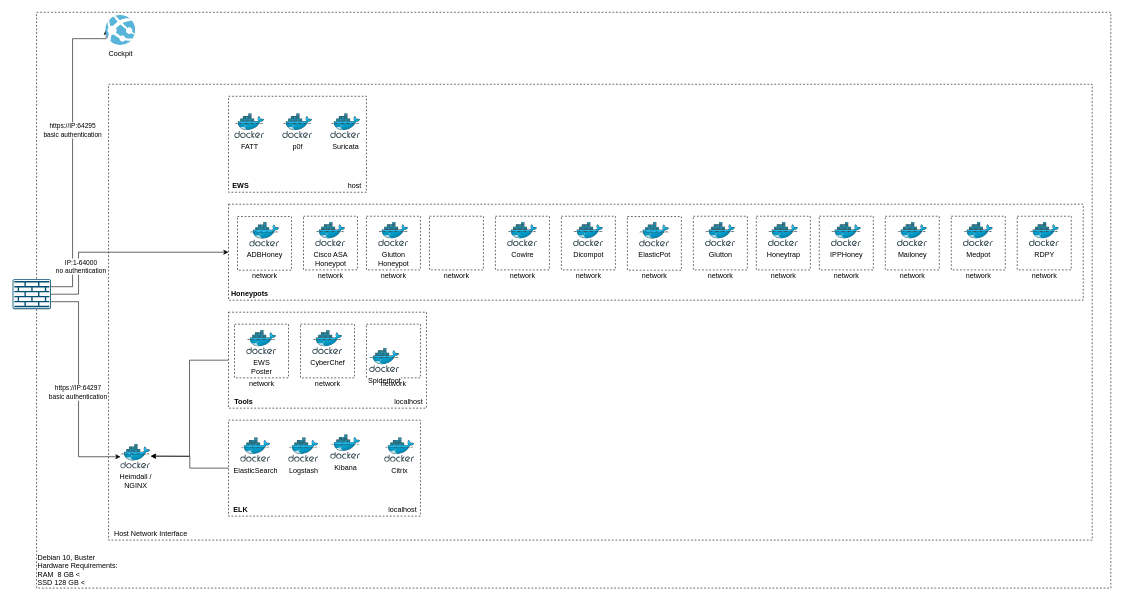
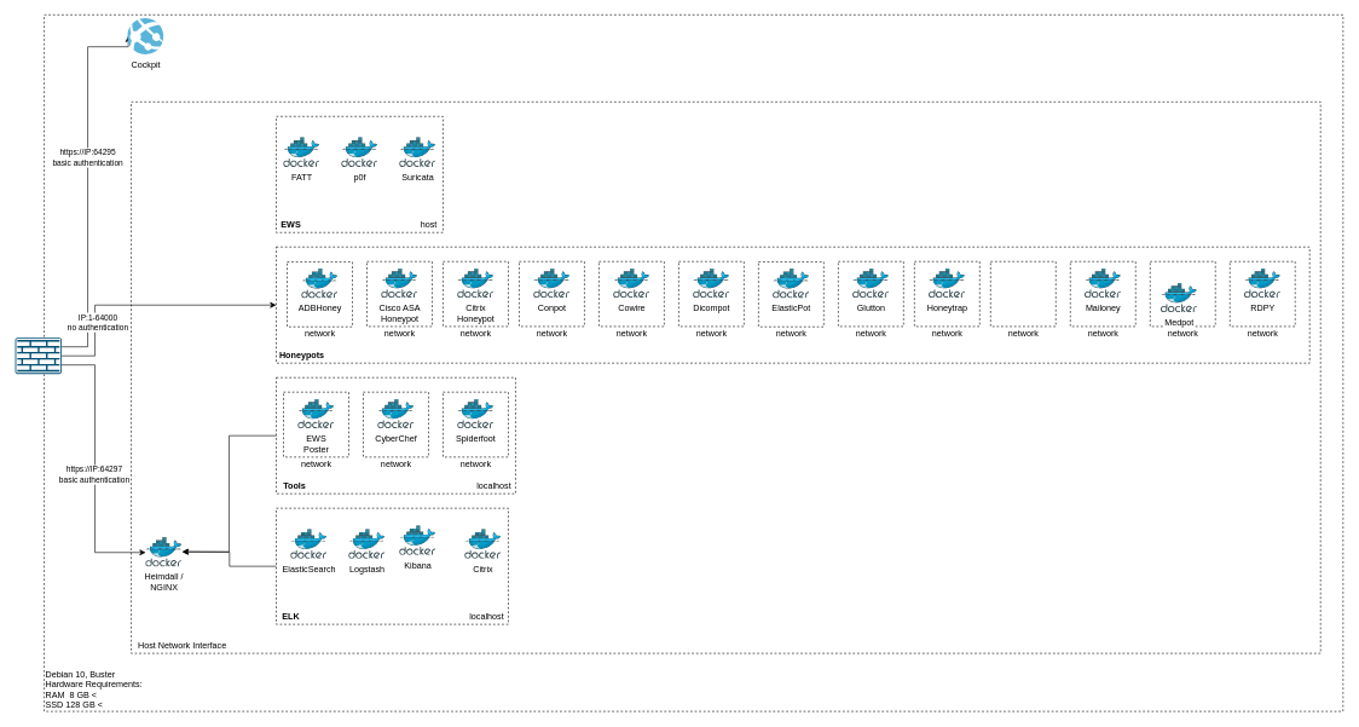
  <mxCell id="0" />
  <mxCell id="1" parent="0" />
  <mxCell id="2" value="" style="rounded=0;whiteSpace=wrap;html=1;dashed=1;fillColor=none;" parent="1" vertex="1"><mxGeometry x="60" y="20" width="1791" height="960" as="geometry" /></mxCell>
  <mxCell id="3" style="edgeStyle=orthogonalEdgeStyle;rounded=0;orthogonalLoop=1;jettySize=auto;html=1;exitX=1;exitY=0.25;exitDx=0;exitDy=0;exitPerimeter=0;entryX=0.02;entryY=0.48;entryDx=0;entryDy=0;entryPerimeter=0;" parent="1" source="10" target="100" edge="1"><mxGeometry relative="1" as="geometry"><Array as="points"><mxPoint x="120" y="478" /><mxPoint x="120" y="64" /></Array></mxGeometry></mxCell>
  <mxCell id="4" value="&lt;div&gt;https://IP:64295&lt;/div&gt;&lt;div&gt;basic authentication&lt;br&gt;&lt;/div&gt;" style="edgeLabel;html=1;align=center;verticalAlign=middle;resizable=0;points=[];" parent="3" vertex="1" connectable="0"><mxGeometry x="0.142" y="1" relative="1" as="geometry"><mxPoint as="offset" /></mxGeometry></mxCell>
  <mxCell id="5" value="" style="rounded=0;whiteSpace=wrap;html=1;dashed=1;fillColor=none;" parent="1" vertex="1"><mxGeometry x="180" y="140" width="1640" height="760" as="geometry" /></mxCell>
  <mxCell id="6" style="edgeStyle=orthogonalEdgeStyle;rounded=0;orthogonalLoop=1;jettySize=auto;html=1;exitX=1;exitY=0.75;exitDx=0;exitDy=0;exitPerimeter=0;entryX=0;entryY=0.512;entryDx=0;entryDy=0;entryPerimeter=0;" parent="1" source="10" target="19" edge="1"><mxGeometry relative="1" as="geometry"><Array as="points"><mxPoint x="130" y="503" /><mxPoint x="130" y="761" /></Array></mxGeometry></mxCell>
  <mxCell id="7" value="&lt;div&gt;https://IP:64297&lt;/div&gt;basic authentication" style="edgeLabel;html=1;align=center;verticalAlign=middle;resizable=0;points=[];" parent="6" vertex="1" connectable="0"><mxGeometry x="0.054" y="-2" relative="1" as="geometry"><mxPoint as="offset" /></mxGeometry></mxCell>
  <mxCell id="8" style="edgeStyle=orthogonalEdgeStyle;rounded=0;orthogonalLoop=1;jettySize=auto;html=1;exitX=1;exitY=0.5;exitDx=0;exitDy=0;exitPerimeter=0;entryX=0;entryY=0.5;entryDx=0;entryDy=0;" parent="1" source="10" target="20" edge="1"><mxGeometry relative="1" as="geometry"><Array as="points"><mxPoint x="130" y="490" /><mxPoint x="130" y="420" /></Array></mxGeometry></mxCell>
  <mxCell id="9" value="&lt;div&gt;IP:1-64000&lt;/div&gt;&lt;div&gt;no authentication&lt;br&gt;&lt;/div&gt;" style="edgeLabel;html=1;align=center;verticalAlign=middle;resizable=0;points=[];" parent="8" vertex="1" connectable="0"><mxGeometry x="-0.492" y="-3" relative="1" as="geometry"><mxPoint as="offset" /></mxGeometry></mxCell>
  <mxCell id="10" value="" style="sketch=0;points=[[0.015,0.015,0],[0.985,0.015,0],[0.985,0.985,0],[0.015,0.985,0],[0.25,0,0],[0.5,0,0],[0.75,0,0],[1,0.25,0],[1,0.5,0],[1,0.75,0],[0.75,1,0],[0.5,1,0],[0.25,1,0],[0,0.75,0],[0,0.5,0],[0,0.25,0]];verticalLabelPosition=bottom;html=1;verticalAlign=top;aspect=fixed;align=center;pointerEvents=1;shape=mxgraph.cisco19.rect;prIcon=firewall;fillColor=#FAFAFA;strokeColor=#005073;dashed=1;" parent="1" vertex="1"><mxGeometry x="20" y="465" width="64" height="50" as="geometry" /></mxCell>
  <mxCell id="11" value="" style="group" parent="1" vertex="1" connectable="0"><mxGeometry x="380" y="160" width="230" height="160" as="geometry" /></mxCell>
  <mxCell id="12" value="" style="group" parent="11" vertex="1" connectable="0"><mxGeometry width="230" height="160" as="geometry" /></mxCell>
  <mxCell id="13" value="" style="rounded=0;whiteSpace=wrap;html=1;dashed=1;fillColor=none;" parent="12" vertex="1"><mxGeometry width="230" height="160" as="geometry" /></mxCell>
  <mxCell id="14" value="FATT" style="sketch=0;aspect=fixed;html=1;points=[];align=center;image;fontSize=12;image=img/lib/mscae/Docker.svg;dashed=1;fillColor=none;" parent="12" vertex="1"><mxGeometry x="10" y="29" width="50" height="41" as="geometry" /></mxCell>
  <mxCell id="15" value="p0f" style="sketch=0;aspect=fixed;html=1;points=[];align=center;image;fontSize=12;image=img/lib/mscae/Docker.svg;dashed=1;fillColor=none;" parent="12" vertex="1"><mxGeometry x="90" y="29" width="50" height="41" as="geometry" /></mxCell>
  <mxCell id="16" value="Suricata" style="sketch=0;aspect=fixed;html=1;points=[];align=center;image;fontSize=12;image=img/lib/mscae/Docker.svg;dashed=1;fillColor=none;" parent="12" vertex="1"><mxGeometry x="170" y="29" width="50" height="41" as="geometry" /></mxCell>
  <mxCell id="17" value="&lt;b&gt;EWS&lt;/b&gt;" style="text;html=1;align=center;verticalAlign=middle;resizable=0;points=[];autosize=1;strokeColor=none;fillColor=none;" parent="12" vertex="1"><mxGeometry y="140" width="40" height="20" as="geometry" /></mxCell>
  <mxCell id="18" value="host" style="text;html=1;align=center;verticalAlign=middle;resizable=0;points=[];autosize=1;strokeColor=none;fillColor=none;" parent="12" vertex="1"><mxGeometry x="190" y="140" width="40" height="20" as="geometry" /></mxCell>
  <mxCell id="19" value="&lt;div&gt;Heimdall /&lt;/div&gt;&lt;div&gt;NGINX&lt;br&gt;&lt;/div&gt;" style="sketch=0;aspect=fixed;html=1;points=[];align=center;image;fontSize=12;image=img/lib/mscae/Docker.svg;dashed=1;fillColor=none;" parent="1" vertex="1"><mxGeometry x="200" y="740" width="50" height="41" as="geometry" /></mxCell>
  <mxCell id="20" value="" style="rounded=0;whiteSpace=wrap;html=1;dashed=1;fillColor=none;" parent="1" vertex="1"><mxGeometry x="380" y="340" width="1425" height="160" as="geometry" /></mxCell>
  <mxCell id="21" value="" style="group" parent="1" vertex="1" connectable="0"><mxGeometry x="395" y="360.5" width="90" height="109.5" as="geometry" /></mxCell>
  <mxCell id="22" value="" style="rounded=0;whiteSpace=wrap;html=1;fillColor=none;dashed=1;" parent="21" vertex="1"><mxGeometry width="90" height="89.5" as="geometry" /></mxCell>
  <mxCell id="23" value="ADBHoney" style="sketch=0;aspect=fixed;html=1;points=[];align=center;image;fontSize=12;image=img/lib/mscae/Docker.svg;" parent="21" vertex="1"><mxGeometry x="20" y="9.5" width="50" height="41" as="geometry" /></mxCell>
  <mxCell id="24" value="network" style="text;html=1;align=center;verticalAlign=middle;resizable=0;points=[];autosize=1;strokeColor=none;fillColor=none;" parent="21" vertex="1"><mxGeometry x="15" y="89.5" width="60" height="20" as="geometry" /></mxCell>
  <mxCell id="25" value="" style="group" parent="1" vertex="1" connectable="0"><mxGeometry x="505" y="360" width="90" height="109.5" as="geometry" /></mxCell>
  <mxCell id="26" value="" style="rounded=0;whiteSpace=wrap;html=1;fillColor=none;dashed=1;" parent="25" vertex="1"><mxGeometry width="90" height="89.5" as="geometry" /></mxCell>
  <mxCell id="27" value="&lt;div&gt;Cisco ASA&lt;/div&gt;&lt;div&gt;Honeypot&lt;br&gt;&lt;/div&gt;" style="sketch=0;aspect=fixed;html=1;points=[];align=center;image;fontSize=12;image=img/lib/mscae/Docker.svg;" parent="25" vertex="1"><mxGeometry x="20" y="9.5" width="50" height="41" as="geometry" /></mxCell>
  <mxCell id="28" value="network" style="text;html=1;align=center;verticalAlign=middle;resizable=0;points=[];autosize=1;strokeColor=none;fillColor=none;" parent="25" vertex="1"><mxGeometry x="15" y="89.5" width="60" height="20" as="geometry" /></mxCell>
  <mxCell id="29" value="" style="group" parent="1" vertex="1" connectable="0"><mxGeometry x="610" y="360" width="90" height="109.5" as="geometry" /></mxCell>
  <mxCell id="30" value="" style="rounded=0;whiteSpace=wrap;html=1;fillColor=none;dashed=1;" parent="29" vertex="1"><mxGeometry width="90" height="89.5" as="geometry" /></mxCell>
- <mxCell id="31" value="&lt;div&gt;Glutton&lt;/div&gt;&lt;div&gt;Honeypot&lt;br&gt;&lt;/div&gt;" style="sketch=0;aspect=fixed;html=1;points=[];align=center;image;fontSize=12;image=img/lib/mscae/Docker.svg;" parent="29" vertex="1"><mxGeometry x="20" y="9.5" width="50" height="41" as="geometry" /></mxCell>
+ <mxCell id="31" value="&lt;div&gt;Citrix&lt;/div&gt;&lt;div&gt;Honeypot&lt;br&gt;&lt;/div&gt;" style="sketch=0;aspect=fixed;html=1;points=[];align=center;image;fontSize=12;image=img/lib/mscae/Docker.svg;" parent="29" vertex="1"><mxGeometry x="20" y="9.5" width="50" height="41" as="geometry" /></mxCell>
  <mxCell id="32" value="network" style="text;html=1;align=center;verticalAlign=middle;resizable=0;points=[];autosize=1;strokeColor=none;fillColor=none;" parent="29" vertex="1"><mxGeometry x="15" y="89.5" width="60" height="20" as="geometry" /></mxCell>
  <mxCell id="33" value="" style="group" parent="1" vertex="1" connectable="0"><mxGeometry x="715" y="360" width="90" height="109.5" as="geometry" /></mxCell>
  <mxCell id="34" value="" style="rounded=0;whiteSpace=wrap;html=1;fillColor=none;dashed=1;" parent="33" vertex="1"><mxGeometry width="90" height="89.5" as="geometry" /></mxCell>
+ <mxCell id="35" value="Conpot" style="sketch=0;aspect=fixed;html=1;points=[];align=center;image;fontSize=12;image=img/lib/mscae/Docker.svg;" parent="33" vertex="1"><mxGeometry x="20" y="9.5" width="50" height="41" as="geometry" /></mxCell>
  <mxCell id="36" value="network" style="text;html=1;align=center;verticalAlign=middle;resizable=0;points=[];autosize=1;strokeColor=none;fillColor=none;" parent="33" vertex="1"><mxGeometry x="15" y="89.5" width="60" height="20" as="geometry" /></mxCell>
  <mxCell id="37" value="" style="group" parent="1" vertex="1" connectable="0"><mxGeometry x="825" y="360" width="90" height="109.5" as="geometry" /></mxCell>
  <mxCell id="38" value="" style="rounded=0;whiteSpace=wrap;html=1;fillColor=none;dashed=1;" parent="37" vertex="1"><mxGeometry width="90" height="89.5" as="geometry" /></mxCell>
  <mxCell id="39" value="Cowire" style="sketch=0;aspect=fixed;html=1;points=[];align=center;image;fontSize=12;image=img/lib/mscae/Docker.svg;" parent="37" vertex="1"><mxGeometry x="20" y="9.5" width="50" height="41" as="geometry" /></mxCell>
  <mxCell id="40" value="network" style="text;html=1;align=center;verticalAlign=middle;resizable=0;points=[];autosize=1;strokeColor=none;fillColor=none;" parent="37" vertex="1"><mxGeometry x="15" y="89.5" width="60" height="20" as="geometry" /></mxCell>
  <mxCell id="41" value="" style="group" parent="1" vertex="1" connectable="0"><mxGeometry x="935" y="360" width="90" height="109.5" as="geometry" /></mxCell>
  <mxCell id="42" value="" style="rounded=0;whiteSpace=wrap;html=1;fillColor=none;dashed=1;" parent="41" vertex="1"><mxGeometry width="90" height="89.5" as="geometry" /></mxCell>
  <mxCell id="43" value="Dicompot" style="sketch=0;aspect=fixed;html=1;points=[];align=center;image;fontSize=12;image=img/lib/mscae/Docker.svg;" parent="41" vertex="1"><mxGeometry x="20" y="9.5" width="50" height="41" as="geometry" /></mxCell>
  <mxCell id="44" value="network" style="text;html=1;align=center;verticalAlign=middle;resizable=0;points=[];autosize=1;strokeColor=none;fillColor=none;" parent="41" vertex="1"><mxGeometry x="15" y="89.5" width="60" height="20" as="geometry" /></mxCell>
  <mxCell id="45" value="" style="group" parent="1" vertex="1" connectable="0"><mxGeometry x="1045" y="360.5" width="90" height="109.5" as="geometry" /></mxCell>
  <mxCell id="46" value="" style="rounded=0;whiteSpace=wrap;html=1;fillColor=none;dashed=1;" parent="45" vertex="1"><mxGeometry width="90" height="89.5" as="geometry" /></mxCell>
  <mxCell id="47" value="ElasticPot" style="sketch=0;aspect=fixed;html=1;points=[];align=center;image;fontSize=12;image=img/lib/mscae/Docker.svg;" parent="45" vertex="1"><mxGeometry x="20" y="9.5" width="50" height="41" as="geometry" /></mxCell>
  <mxCell id="48" value="network" style="text;html=1;align=center;verticalAlign=middle;resizable=0;points=[];autosize=1;strokeColor=none;fillColor=none;" parent="45" vertex="1"><mxGeometry x="15" y="89.5" width="60" height="20" as="geometry" /></mxCell>
  <mxCell id="49" value="" style="group" parent="1" vertex="1" connectable="0"><mxGeometry x="1155" y="360" width="90" height="109.5" as="geometry" /></mxCell>
  <mxCell id="50" value="" style="rounded=0;whiteSpace=wrap;html=1;fillColor=none;dashed=1;" parent="49" vertex="1"><mxGeometry width="90" height="89.5" as="geometry" /></mxCell>
  <mxCell id="51" value="Glutton" style="sketch=0;aspect=fixed;html=1;points=[];align=center;image;fontSize=12;image=img/lib/mscae/Docker.svg;" parent="49" vertex="1"><mxGeometry x="20" y="9.5" width="50" height="41" as="geometry" /></mxCell>
  <mxCell id="52" value="network" style="text;html=1;align=center;verticalAlign=middle;resizable=0;points=[];autosize=1;strokeColor=none;fillColor=none;" parent="49" vertex="1"><mxGeometry x="15" y="89.5" width="60" height="20" as="geometry" /></mxCell>
  <mxCell id="53" value="" style="group" parent="1" vertex="1" connectable="0"><mxGeometry x="1260" y="360" width="90" height="109.5" as="geometry" /></mxCell>
  <mxCell id="54" value="" style="rounded=0;whiteSpace=wrap;html=1;fillColor=none;dashed=1;" parent="53" vertex="1"><mxGeometry width="90" height="89.5" as="geometry" /></mxCell>
  <mxCell id="55" value="Honeytrap" style="sketch=0;aspect=fixed;html=1;points=[];align=center;image;fontSize=12;image=img/lib/mscae/Docker.svg;" parent="53" vertex="1"><mxGeometry x="20" y="9.5" width="50" height="41" as="geometry" /></mxCell>
  <mxCell id="56" value="network" style="text;html=1;align=center;verticalAlign=middle;resizable=0;points=[];autosize=1;strokeColor=none;fillColor=none;" parent="53" vertex="1"><mxGeometry x="15" y="89.5" width="60" height="20" as="geometry" /></mxCell>
  <mxCell id="57" value="" style="group" parent="1" vertex="1" connectable="0"><mxGeometry x="1365" y="360" width="90" height="109.5" as="geometry" /></mxCell>
  <mxCell id="58" value="" style="rounded=0;whiteSpace=wrap;html=1;fillColor=none;dashed=1;" parent="57" vertex="1"><mxGeometry width="90" height="89.5" as="geometry" /></mxCell>
- <mxCell id="59" value="IPPHoney" style="sketch=0;aspect=fixed;html=1;points=[];align=center;image;fontSize=12;image=img/lib/mscae/Docker.svg;" parent="57" vertex="1"><mxGeometry x="20" y="9.5" width="50" height="41" as="geometry" /></mxCell>
  <mxCell id="60" value="network" style="text;html=1;align=center;verticalAlign=middle;resizable=0;points=[];autosize=1;strokeColor=none;fillColor=none;" parent="57" vertex="1"><mxGeometry x="15" y="89.5" width="60" height="20" as="geometry" /></mxCell>
  <mxCell id="61" value="" style="group" parent="1" vertex="1" connectable="0"><mxGeometry x="1475" y="360" width="90" height="109.5" as="geometry" /></mxCell>
  <mxCell id="62" value="" style="rounded=0;whiteSpace=wrap;html=1;fillColor=none;dashed=1;" parent="61" vertex="1"><mxGeometry width="90" height="89.5" as="geometry" /></mxCell>
  <mxCell id="63" value="Mailoney" style="sketch=0;aspect=fixed;html=1;points=[];align=center;image;fontSize=12;image=img/lib/mscae/Docker.svg;" parent="61" vertex="1"><mxGeometry x="20" y="9.5" width="50" height="41" as="geometry" /></mxCell>
  <mxCell id="64" value="network" style="text;html=1;align=center;verticalAlign=middle;resizable=0;points=[];autosize=1;strokeColor=none;fillColor=none;" parent="61" vertex="1"><mxGeometry x="15" y="89.5" width="60" height="20" as="geometry" /></mxCell>
  <mxCell id="65" value="" style="group" parent="1" vertex="1" connectable="0"><mxGeometry x="1585" y="360" width="90" height="109.5" as="geometry" /></mxCell>
  <mxCell id="66" value="" style="rounded=0;whiteSpace=wrap;html=1;fillColor=none;dashed=1;" parent="65" vertex="1"><mxGeometry width="90" height="89.5" as="geometry" /></mxCell>
- <mxCell id="67" value="Medpot" style="sketch=0;aspect=fixed;html=1;points=[];align=center;image;fontSize=12;image=img/lib/mscae/Docker.svg;" parent="65" vertex="1"><mxGeometry x="20" y="9.5" width="50" height="41" as="geometry" /></mxCell>
+ <mxCell id="67" value="Medpot" style="sketch=0;aspect=fixed;html=1;points=[];align=center;image;fontSize=12;image=img/lib/mscae/Docker.svg;" parent="65" vertex="1"><mxGeometry x="15" y="29.5" width="50" height="41" as="geometry" /></mxCell>
  <mxCell id="68" value="network" style="text;html=1;align=center;verticalAlign=middle;resizable=0;points=[];autosize=1;strokeColor=none;fillColor=none;" parent="65" vertex="1"><mxGeometry x="15" y="89.5" width="60" height="20" as="geometry" /></mxCell>
  <mxCell id="69" value="" style="group" parent="1" vertex="1" connectable="0"><mxGeometry x="1695" y="360" width="90" height="109.5" as="geometry" /></mxCell>
  <mxCell id="70" value="" style="rounded=0;whiteSpace=wrap;html=1;fillColor=none;dashed=1;" parent="69" vertex="1"><mxGeometry width="90" height="89.5" as="geometry" /></mxCell>
  <mxCell id="71" value="RDPY" style="sketch=0;aspect=fixed;html=1;points=[];align=center;image;fontSize=12;image=img/lib/mscae/Docker.svg;" parent="69" vertex="1"><mxGeometry x="20" y="9.5" width="50" height="41" as="geometry" /></mxCell>
  <mxCell id="72" value="network" style="text;html=1;align=center;verticalAlign=middle;resizable=0;points=[];autosize=1;strokeColor=none;fillColor=none;" parent="69" vertex="1"><mxGeometry x="15" y="89.5" width="60" height="20" as="geometry" /></mxCell>
  <mxCell id="73" value="&lt;b&gt;Honeypots&lt;/b&gt;" style="text;html=1;align=center;verticalAlign=middle;resizable=0;points=[];autosize=1;strokeColor=none;fillColor=none;" parent="1" vertex="1"><mxGeometry x="375" y="480" width="80" height="20" as="geometry" /></mxCell>
  <mxCell id="74" value="Host Network Interface" style="text;html=1;align=center;verticalAlign=middle;resizable=0;points=[];autosize=1;strokeColor=none;fillColor=none;" parent="1" vertex="1"><mxGeometry x="180" y="880" width="140" height="20" as="geometry" /></mxCell>
  <mxCell id="75" style="edgeStyle=orthogonalEdgeStyle;rounded=0;orthogonalLoop=1;jettySize=auto;html=1;exitX=0;exitY=0.5;exitDx=0;exitDy=0;entryX=1.02;entryY=0.488;entryDx=0;entryDy=0;entryPerimeter=0;" parent="1" source="85" target="19" edge="1"><mxGeometry relative="1" as="geometry" /></mxCell>
  <mxCell id="76" value="" style="group" parent="1" vertex="1" connectable="0"><mxGeometry x="380" y="700" width="320" height="160" as="geometry" /></mxCell>
  <mxCell id="77" value="" style="rounded=0;whiteSpace=wrap;html=1;dashed=1;fillColor=none;" parent="76" vertex="1"><mxGeometry width="320" height="160" as="geometry" /></mxCell>
  <mxCell id="78" value="ElasticSearch" style="sketch=0;aspect=fixed;html=1;points=[];align=center;image;fontSize=12;image=img/lib/mscae/Docker.svg;dashed=1;fillColor=none;" parent="76" vertex="1"><mxGeometry x="20" y="29" width="50" height="41" as="geometry" /></mxCell>
  <mxCell id="79" value="Logstash" style="sketch=0;aspect=fixed;html=1;points=[];align=center;image;fontSize=12;image=img/lib/mscae/Docker.svg;dashed=1;fillColor=none;" parent="76" vertex="1"><mxGeometry x="100" y="29" width="50" height="41" as="geometry" /></mxCell>
  <mxCell id="80" value="Kibana" style="sketch=0;aspect=fixed;html=1;points=[];align=center;image;fontSize=12;image=img/lib/mscae/Docker.svg;dashed=1;fillColor=none;" parent="76" vertex="1"><mxGeometry x="170" y="24" width="50" height="41" as="geometry" /></mxCell>
  <mxCell id="81" value="Citrix" style="sketch=0;aspect=fixed;html=1;points=[];align=center;image;fontSize=12;image=img/lib/mscae/Docker.svg;dashed=1;fillColor=none;" parent="76" vertex="1"><mxGeometry x="260" y="29" width="50" height="41" as="geometry" /></mxCell>
  <mxCell id="82" value="&lt;b&gt;ELK&lt;/b&gt;" style="text;html=1;align=center;verticalAlign=middle;resizable=0;points=[];autosize=1;strokeColor=none;fillColor=none;" parent="76" vertex="1"><mxGeometry y="140" width="40" height="20" as="geometry" /></mxCell>
  <mxCell id="83" value="localhost" style="text;html=1;align=center;verticalAlign=middle;resizable=0;points=[];autosize=1;strokeColor=none;fillColor=none;" parent="76" vertex="1"><mxGeometry x="260" y="140" width="60" height="20" as="geometry" /></mxCell>
  <mxCell id="84" value="" style="group" parent="1" vertex="1" connectable="0"><mxGeometry x="380" y="520" width="330" height="160" as="geometry" /></mxCell>
  <mxCell id="85" value="" style="rounded=0;whiteSpace=wrap;html=1;dashed=1;fillColor=none;" parent="84" vertex="1"><mxGeometry width="330" height="160" as="geometry" /></mxCell>
  <mxCell id="86" value="localhost" style="text;html=1;align=center;verticalAlign=middle;resizable=0;points=[];autosize=1;strokeColor=none;fillColor=none;" parent="84" vertex="1"><mxGeometry x="270" y="140" width="60" height="20" as="geometry" /></mxCell>
  <mxCell id="87" value="" style="group" parent="84" vertex="1" connectable="0"><mxGeometry x="120" y="20" width="90" height="109.5" as="geometry" /></mxCell>
  <mxCell id="88" value="" style="rounded=0;whiteSpace=wrap;html=1;fillColor=none;dashed=1;" parent="87" vertex="1"><mxGeometry width="90" height="89.5" as="geometry" /></mxCell>
  <mxCell id="89" value="CyberChef" style="sketch=0;aspect=fixed;html=1;points=[];align=center;image;fontSize=12;image=img/lib/mscae/Docker.svg;" parent="87" vertex="1"><mxGeometry x="20" y="9.5" width="50" height="41" as="geometry" /></mxCell>
  <mxCell id="90" value="network" style="text;html=1;align=center;verticalAlign=middle;resizable=0;points=[];autosize=1;strokeColor=none;fillColor=none;" parent="87" vertex="1"><mxGeometry x="15" y="89.5" width="60" height="20" as="geometry" /></mxCell>
  <mxCell id="91" value="&lt;b&gt;Tools&lt;/b&gt;" style="text;html=1;align=center;verticalAlign=middle;resizable=0;points=[];autosize=1;strokeColor=none;fillColor=none;" parent="84" vertex="1"><mxGeometry y="140" width="50" height="20" as="geometry" /></mxCell>
  <mxCell id="92" value="" style="group" parent="84" vertex="1" connectable="0"><mxGeometry x="230" y="20" width="90" height="109.5" as="geometry" /></mxCell>
  <mxCell id="93" value="" style="rounded=0;whiteSpace=wrap;html=1;fillColor=none;dashed=1;" parent="92" vertex="1"><mxGeometry width="90" height="89.5" as="geometry" /></mxCell>
- <mxCell id="94" value="Spiderfoot" style="sketch=0;aspect=fixed;html=1;points=[];align=center;image;fontSize=12;image=img/lib/mscae/Docker.svg;" parent="92" vertex="1"><mxGeometry x="5" y="39.5" width="50" height="41" as="geometry" /></mxCell>
+ <mxCell id="94" value="Spiderfoot" style="sketch=0;aspect=fixed;html=1;points=[];align=center;image;fontSize=12;image=img/lib/mscae/Docker.svg;" parent="92" vertex="1"><mxGeometry x="20" y="9.5" width="50" height="41" as="geometry" /></mxCell>
  <mxCell id="95" value="network" style="text;html=1;align=center;verticalAlign=middle;resizable=0;points=[];autosize=1;strokeColor=none;fillColor=none;" parent="92" vertex="1"><mxGeometry x="15" y="89.5" width="60" height="20" as="geometry" /></mxCell>
  <mxCell id="96" value="" style="group" parent="84" vertex="1" connectable="0"><mxGeometry x="10" y="20" width="90" height="114.5" as="geometry" /></mxCell>
  <mxCell id="97" value="" style="rounded=0;whiteSpace=wrap;html=1;fillColor=none;dashed=1;" parent="96" vertex="1"><mxGeometry width="90" height="89.5" as="geometry" /></mxCell>
  <mxCell id="98" value="&lt;div&gt;EWS&lt;/div&gt;&lt;div&gt;Poster&lt;br&gt;&lt;/div&gt;" style="sketch=0;aspect=fixed;html=1;points=[];align=center;image;fontSize=12;image=img/lib/mscae/Docker.svg;" parent="96" vertex="1"><mxGeometry x="20" y="9.5" width="50" height="41" as="geometry" /></mxCell>
  <mxCell id="99" value="&lt;div&gt;network&lt;/div&gt;" style="text;html=1;align=center;verticalAlign=middle;resizable=0;points=[];autosize=1;strokeColor=none;fillColor=none;" parent="96" vertex="1"><mxGeometry x="15" y="89.5" width="60" height="20" as="geometry" /></mxCell>
  <mxCell id="100" value="Cockpit" style="sketch=0;aspect=fixed;html=1;points=[];align=center;image;fontSize=12;image=img/lib/mscae/App_Services.svg;dashed=1;fillColor=none;" parent="1" vertex="1"><mxGeometry x="175" y="25" width="50" height="50" as="geometry" /></mxCell>
  <mxCell id="101" value="&lt;div align=&quot;left&quot;&gt;Debian 10, Buster&lt;/div&gt;&lt;div align=&quot;left&quot;&gt;Hardware Requirements:&lt;/div&gt;&lt;div align=&quot;left&quot;&gt;RAM&amp;nbsp; 8 GB &amp;lt;&lt;/div&gt;&lt;div align=&quot;left&quot;&gt;SSD 128 GB &amp;lt;&lt;br&gt;&lt;/div&gt;" style="text;html=1;align=left;verticalAlign=middle;resizable=0;points=[];autosize=1;strokeColor=none;fillColor=none;" parent="1" vertex="1"><mxGeometry x="60" y="920" width="150" height="60" as="geometry" /></mxCell>
  <mxCell id="102" style="edgeStyle=orthogonalEdgeStyle;rounded=0;orthogonalLoop=1;jettySize=auto;html=1;exitX=0;exitY=0.5;exitDx=0;exitDy=0;" edge="1" parent="1" source="77"><mxGeometry relative="1" as="geometry"><mxPoint x="250" y="760" as="targetPoint" /></mxGeometry></mxCell>
